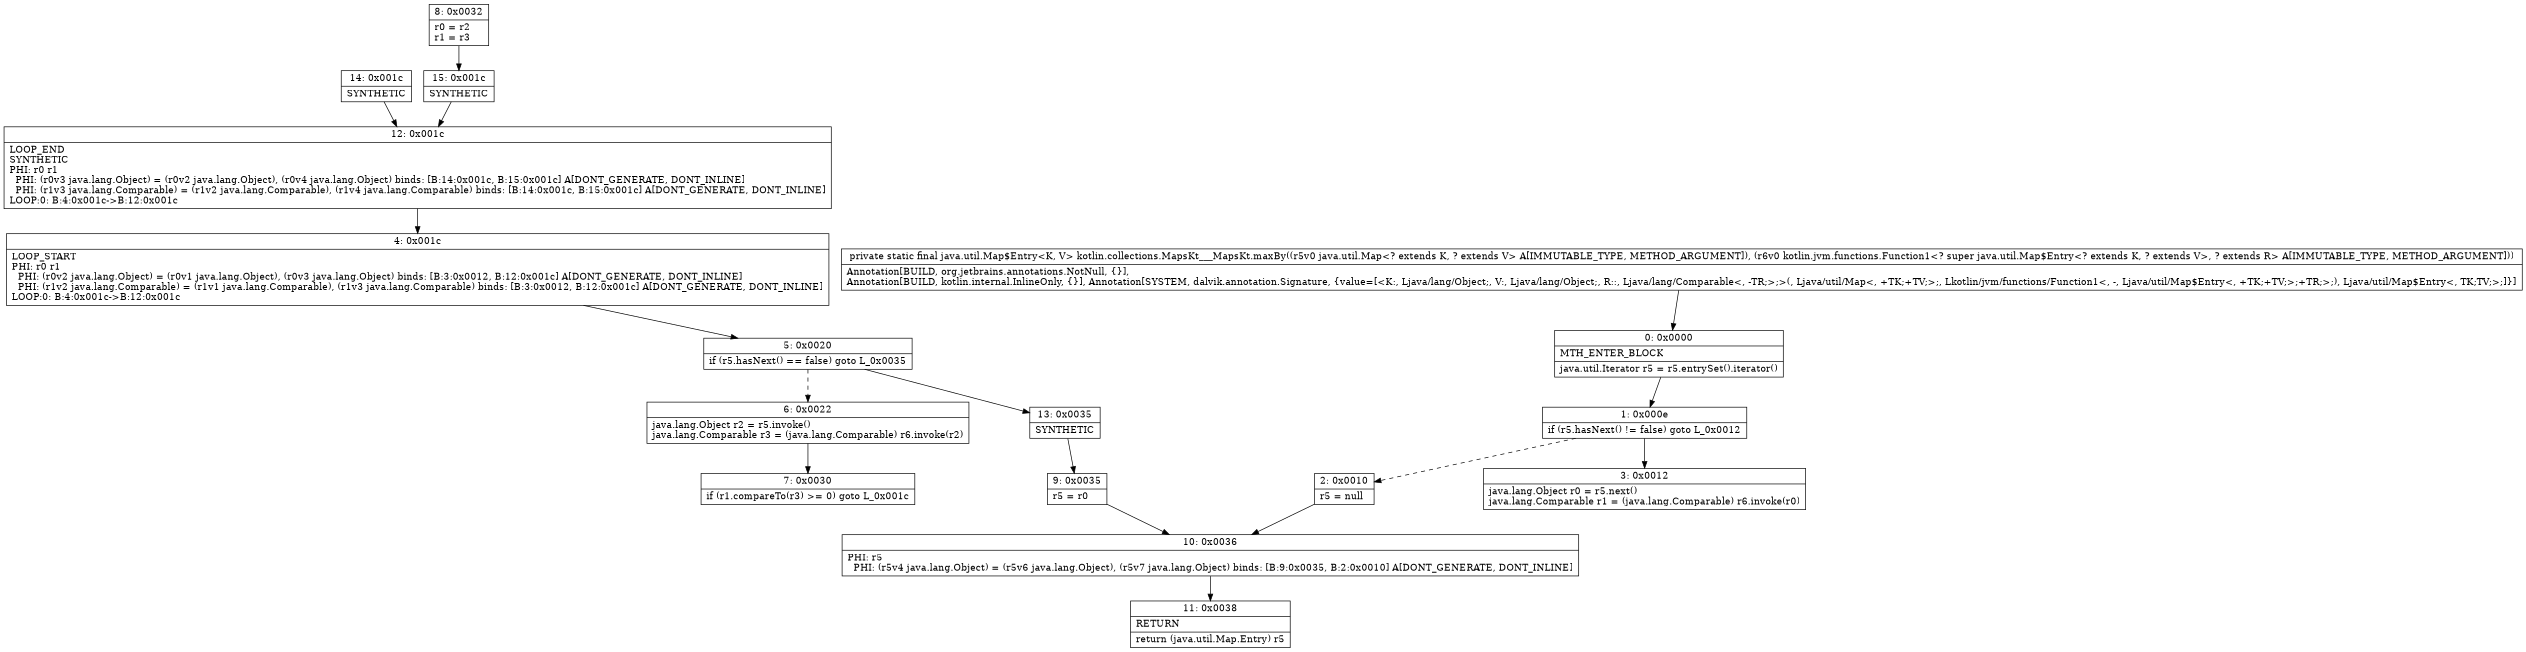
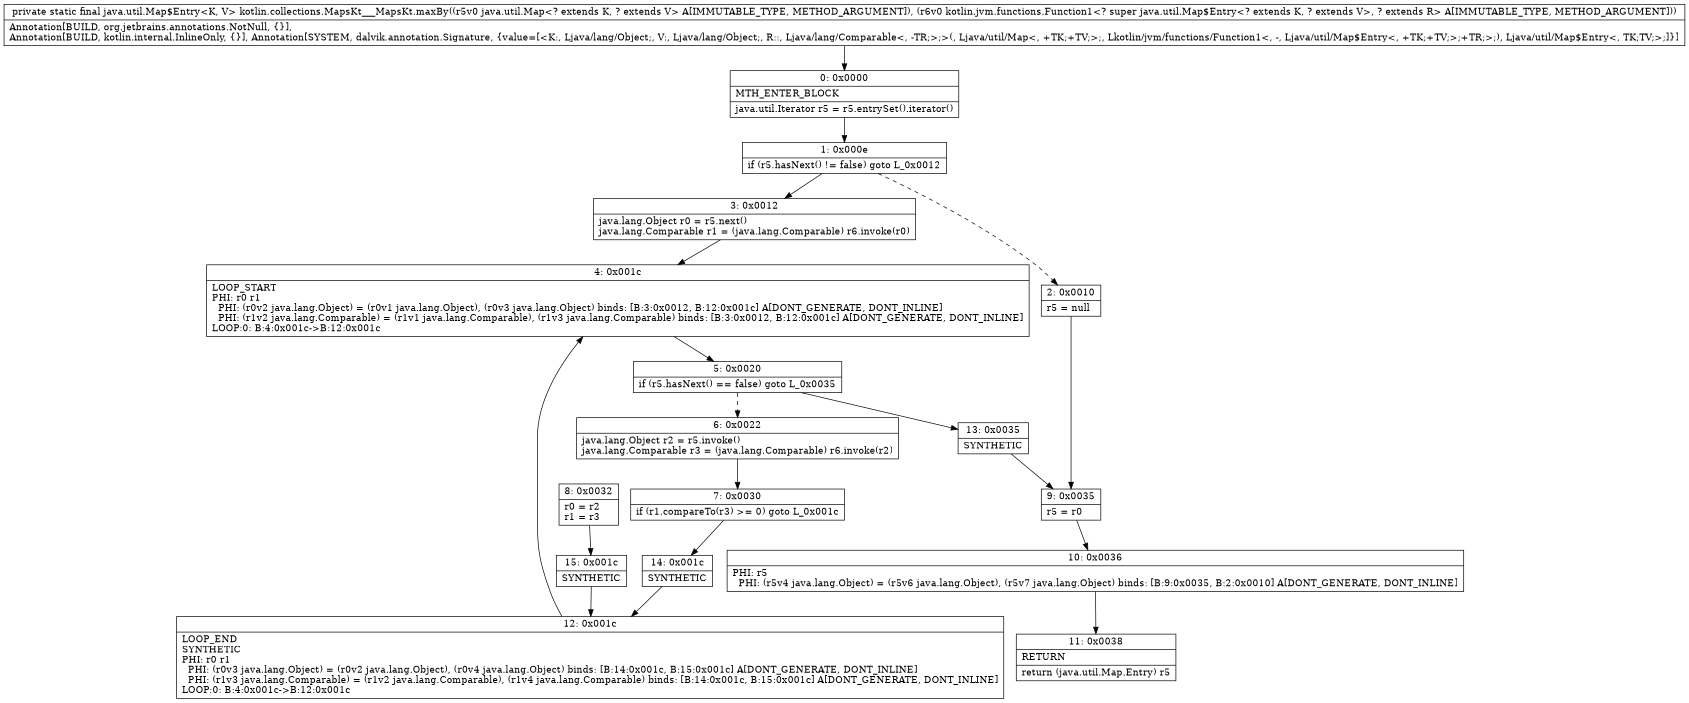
  digraph {
    node [shape=record]
    n1 [label="{0\:\ 0x0000|MTH_ENTER_BLOCK\l|java.util.Iterator r5 = r5.entrySet().iterator()\l}"]
    n2 [label="{1\:\ 0x000e|if (r5.hasNext() != false) goto L_0x0012\l}"]
    n3 [label="{2\:\ 0x0010|r5 = null\l}"]
    n4 [label="{3\:\ 0x0012|java.lang.Object r0 = r5.next()\ljava.lang.Comparable r1 = (java.lang.Comparable) r6.invoke(r0)\l}"]
    n5 [label="{10\:\ 0x0036|PHI: r5 \l  PHI: (r5v4 java.lang.Object) = (r5v6 java.lang.Object), (r5v7 java.lang.Object) binds: [B:9:0x0035, B:2:0x0010] A[DONT_GENERATE, DONT_INLINE]\l}"]
    n6 [label="{4\:\ 0x001c|LOOP_START\lPHI: r0 r1 \l  PHI: (r0v2 java.lang.Object) = (r0v1 java.lang.Object), (r0v3 java.lang.Object) binds: [B:3:0x0012, B:12:0x001c] A[DONT_GENERATE, DONT_INLINE]\l  PHI: (r1v2 java.lang.Comparable) = (r1v1 java.lang.Comparable), (r1v3 java.lang.Comparable) binds: [B:3:0x0012, B:12:0x001c] A[DONT_GENERATE, DONT_INLINE]\lLOOP:0: B:4:0x001c\-\>B:12:0x001c\l}"]
    n7 [label="{11\:\ 0x0038|RETURN\l|return (java.util.Map.Entry) r5\l}"]
    n8 [label="{5\:\ 0x0020|if (r5.hasNext() == false) goto L_0x0035\l}"]
    n9 [label="{6\:\ 0x0022|java.lang.Object r2 = r5.invoke()\ljava.lang.Comparable r3 = (java.lang.Comparable) r6.invoke(r2)\l}"]
    n10 [label="{13\:\ 0x0035|SYNTHETIC\l}"]
    n11 [label="{7\:\ 0x0030|if (r1.compareTo(r3) \>= 0) goto L_0x001c\l}"]
    n12 [label="{9\:\ 0x0035|r5 = r0\l}"]
    n13 [label="{14\:\ 0x001c|SYNTHETIC\l}"]
    n14 [label="{8\:\ 0x0032|r0 = r2\lr1 = r3\l}"]
    n15 [label="{15\:\ 0x001c|SYNTHETIC\l}"]
    n16 [label="{12\:\ 0x001c|LOOP_END\lSYNTHETIC\lPHI: r0 r1 \l  PHI: (r0v3 java.lang.Object) = (r0v2 java.lang.Object), (r0v4 java.lang.Object) binds: [B:14:0x001c, B:15:0x001c] A[DONT_GENERATE, DONT_INLINE]\l  PHI: (r1v3 java.lang.Comparable) = (r1v2 java.lang.Comparable), (r1v4 java.lang.Comparable) binds: [B:14:0x001c, B:15:0x001c] A[DONT_GENERATE, DONT_INLINE]\lLOOP:0: B:4:0x001c\-\>B:12:0x001c\l}"]
    n17 [label="{private static final java.util.Map$Entry\<K, V\> kotlin.collections.MapsKt___MapsKt.maxBy((r5v0 java.util.Map\<? extends K, ? extends V\> A[IMMUTABLE_TYPE, METHOD_ARGUMENT]), (r6v0 kotlin.jvm.functions.Function1\<? super java.util.Map$Entry\<? extends K, ? extends V\>, ? extends R\> A[IMMUTABLE_TYPE, METHOD_ARGUMENT]))  | Annotation[BUILD, org.jetbrains.annotations.NotNull, \{\}], \lAnnotation[BUILD, kotlin.internal.InlineOnly, \{\}], Annotation[SYSTEM, dalvik.annotation.Signature, \{value=[\<K:, Ljava\/lang\/Object;, V:, Ljava\/lang\/Object;, R::, Ljava\/lang\/Comparable\<, \-TR;\>;\>(, Ljava\/util\/Map\<, +TK;+TV;\>;, Lkotlin\/jvm\/functions\/Function1\<, \-, Ljava\/util\/Map$Entry\<, +TK;+TV;\>;+TR;\>;), Ljava\/util\/Map$Entry\<, TK;TV;\>;]\}]\l}"]
    n1 -> n2
    n2 -> n3 [style=dashed]
    n2 -> n4
-   n3 -> n5
+   n3 -> n12
+   n4 -> n6
    n5 -> n7
    n6 -> n8
    n8 -> n9 [style=dashed]
    n8 -> n10
    n9 -> n11
    n10 -> n12
+   n11 -> n13
    n12 -> n5
    n13 -> n16
    n14 -> n15
    n15 -> n16
    n16 -> n6
    n17 -> n1
  }
